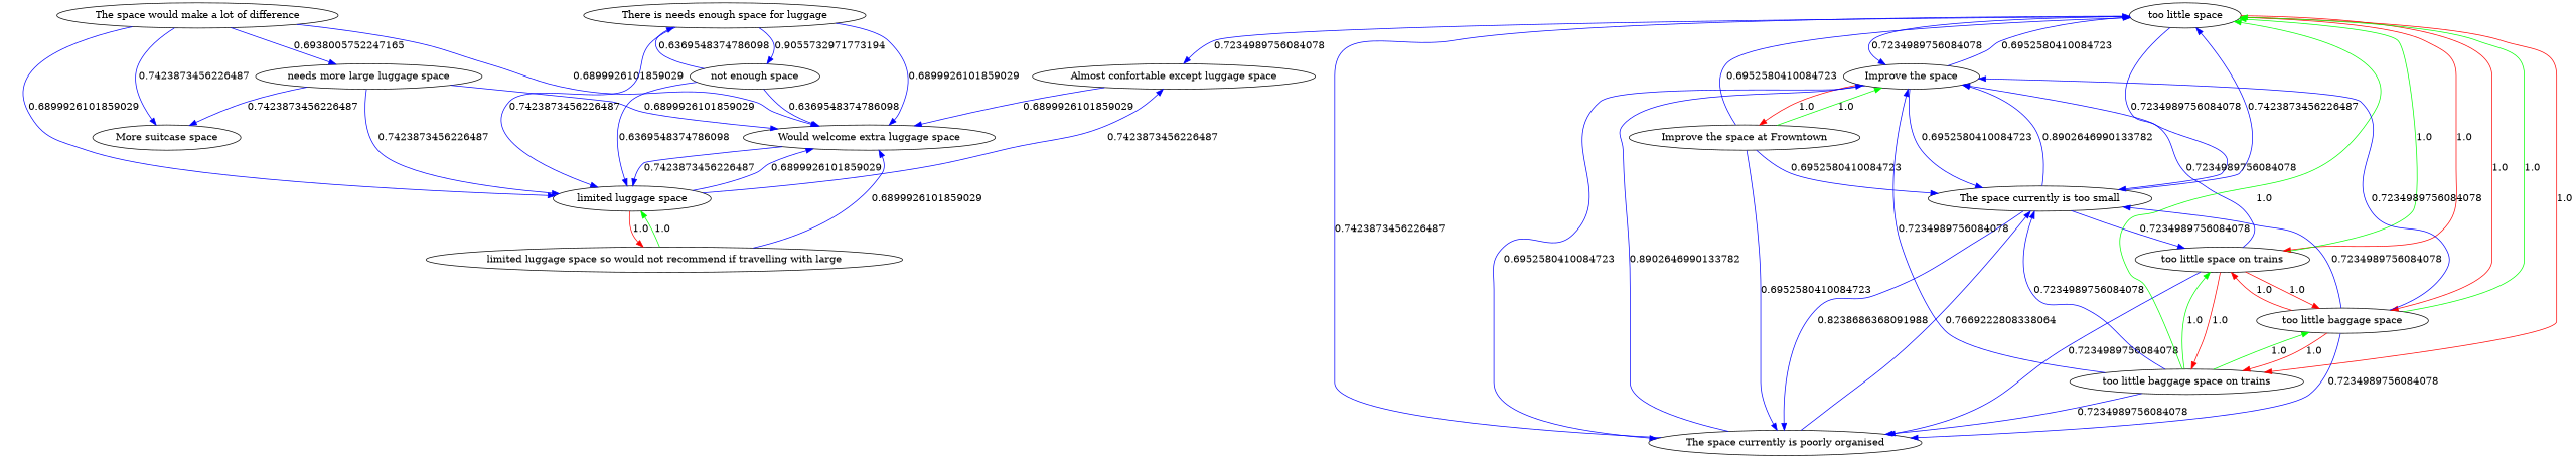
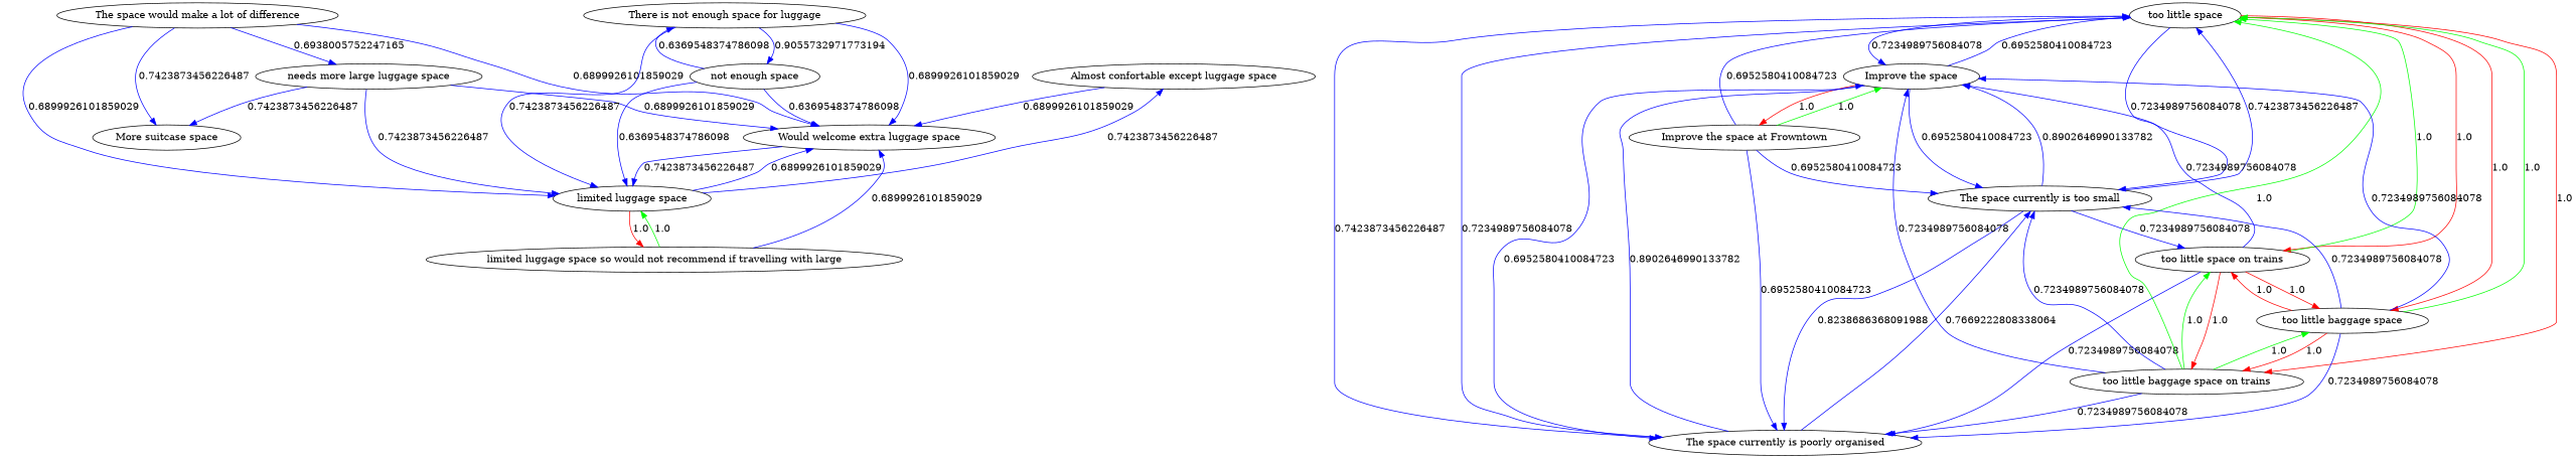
  digraph {
    edge [color=blue]
    "Almost confortable except luggage space"
    "Would welcome extra luggage space"
    "limited luggage space"
    "limited luggage space so would not recommend if travelling with large"
    "Improve the space at Frowntown"
    "Improve the space"
    "The space currently is poorly organised"
    "The space currently is too small"
    "too little space"
    "too little space on trains"
    "too little baggage space on trains"
    "too little baggage space"
    n13 [label="The space would make a lot of difference"]
    "More suitcase space"
    "needs more large luggage space"
-   "There is not enough space for luggage" [label="There is needs enough space for luggage"]
+   "There is not enough space for luggage"
    "not enough space"
    "Almost confortable except luggage space" -> "Would welcome extra luggage space" [label=0.6899926101859029]
    "Would welcome extra luggage space" -> "limited luggage space" [label=0.7423873456226487]
    "limited luggage space" -> "Almost confortable except luggage space" [label=0.7423873456226487]
    "limited luggage space" -> "Would welcome extra luggage space" [label=0.6899926101859029]
    "limited luggage space" -> "limited luggage space so would not recommend if travelling with large" [color=red label=1.0]
    "limited luggage space so would not recommend if travelling with large" -> "Would welcome extra luggage space" [label=0.6899926101859029]
    "limited luggage space so would not recommend if travelling with large" -> "limited luggage space" [color=green label=1.0]
    "Improve the space at Frowntown" -> "Improve the space" [color=green label=1.0]
    "Improve the space at Frowntown" -> "The space currently is poorly organised" [label=0.6952580410084723]
    "Improve the space at Frowntown" -> "The space currently is too small" [label=0.6952580410084723]
    "Improve the space at Frowntown" -> "too little space" [label=0.6952580410084723]
    "Improve the space" -> "Improve the space at Frowntown" [color=red label=1.0]
    "Improve the space" -> "The space currently is poorly organised" [label=0.6952580410084723]
    "Improve the space" -> "The space currently is too small" [label=0.6952580410084723]
    "Improve the space" -> "too little space" [label=0.6952580410084723]
    "The space currently is poorly organised" -> "Improve the space" [label=0.8902646990133782]
    "The space currently is poorly organised" -> "The space currently is too small" [label=0.7669222808338064]
    "The space currently is poorly organised" -> "too little space" [label=0.7423873456226487]
    "The space currently is too small" -> "Improve the space" [label=0.8902646990133782]
    "The space currently is too small" -> "The space currently is poorly organised" [label=0.8238686368091988]
    "The space currently is too small" -> "too little space" [label=0.7423873456226487]
    "The space currently is too small" -> "too little space on trains" [label=0.7234989756084078]
    "too little space" -> "Improve the space" [label=0.7234989756084078]
-   "too little space" -> "Almost confortable except luggage space" [label=0.7234989756084078]
+   "too little space" -> "The space currently is poorly organised" [label=0.7234989756084078]
    "too little space" -> "The space currently is too small" [label=0.7234989756084078]
    "too little space" -> "too little space on trains" [color=red label=1.0]
    "too little space" -> "too little baggage space on trains" [color=red label=1.0]
    "too little space" -> "too little baggage space" [color=red label=1.0]
    "too little space on trains" -> "Improve the space" [label=0.7234989756084078]
    "too little space on trains" -> "The space currently is poorly organised" [label=0.7234989756084078]
    "too little space on trains" -> "too little space" [color=green label=1.0]
    "too little space on trains" -> "too little baggage space on trains" [color=red label=1.0]
    "too little space on trains" -> "too little baggage space" [color=red label=1.0]
    "too little baggage space on trains" -> "Improve the space" [label=0.7234989756084078]
    "too little baggage space on trains" -> "The space currently is poorly organised" [label=0.7234989756084078]
    "too little baggage space on trains" -> "The space currently is too small" [label=0.7234989756084078]
    "too little baggage space on trains" -> "too little space" [color=green label=1.0]
    "too little baggage space on trains" -> "too little space on trains" [color=green label=1.0]
    "too little baggage space on trains" -> "too little baggage space" [color=green label=1.0]
    "too little baggage space" -> "Improve the space" [label=0.7234989756084078]
    "too little baggage space" -> "The space currently is poorly organised" [label=0.7234989756084078]
    "too little baggage space" -> "The space currently is too small" [label=0.7234989756084078]
    "too little baggage space" -> "too little space" [color=green label=1.0]
    "too little baggage space" -> "too little space on trains" [color=red label=1.0]
    "too little baggage space" -> "too little baggage space on trains" [color=red label=1.0]
    n13 -> "Would welcome extra luggage space" [label=0.6899926101859029]
    n13 -> "limited luggage space" [label=0.6899926101859029]
    n13 -> "More suitcase space" [label=0.7423873456226487]
    n13 -> "needs more large luggage space" [label=0.6938005752247165]
    "needs more large luggage space" -> "Would welcome extra luggage space" [label=0.6899926101859029]
    "needs more large luggage space" -> "limited luggage space" [label=0.7423873456226487]
    "needs more large luggage space" -> "More suitcase space" [label=0.7423873456226487]
    "There is not enough space for luggage" -> "Would welcome extra luggage space" [label=0.6899926101859029]
    "There is not enough space for luggage" -> "limited luggage space" [label=0.7423873456226487]
    "There is not enough space for luggage" -> "not enough space" [label=0.9055732971773194]
    "not enough space" -> "Would welcome extra luggage space" [label=0.6369548374786098]
    "not enough space" -> "limited luggage space" [label=0.6369548374786098]
    "not enough space" -> "There is not enough space for luggage" [label=0.6369548374786098]
  }
